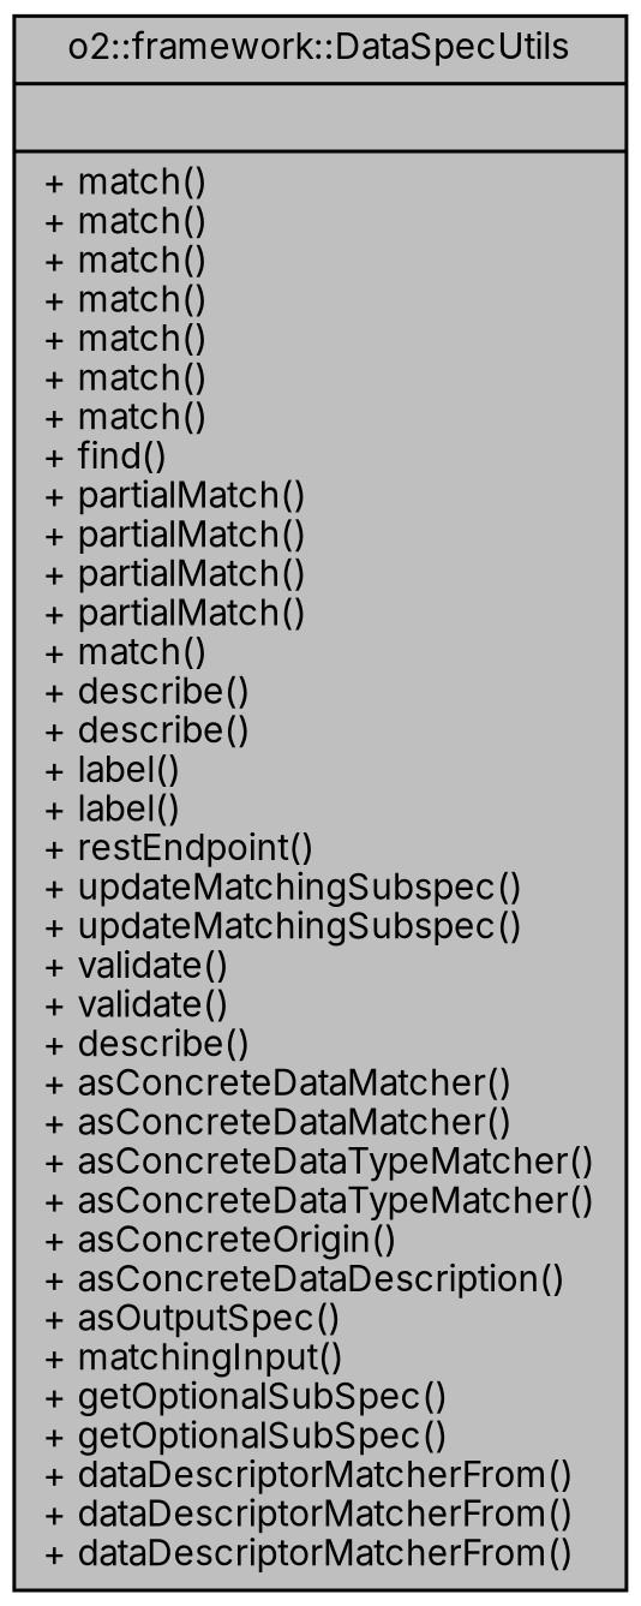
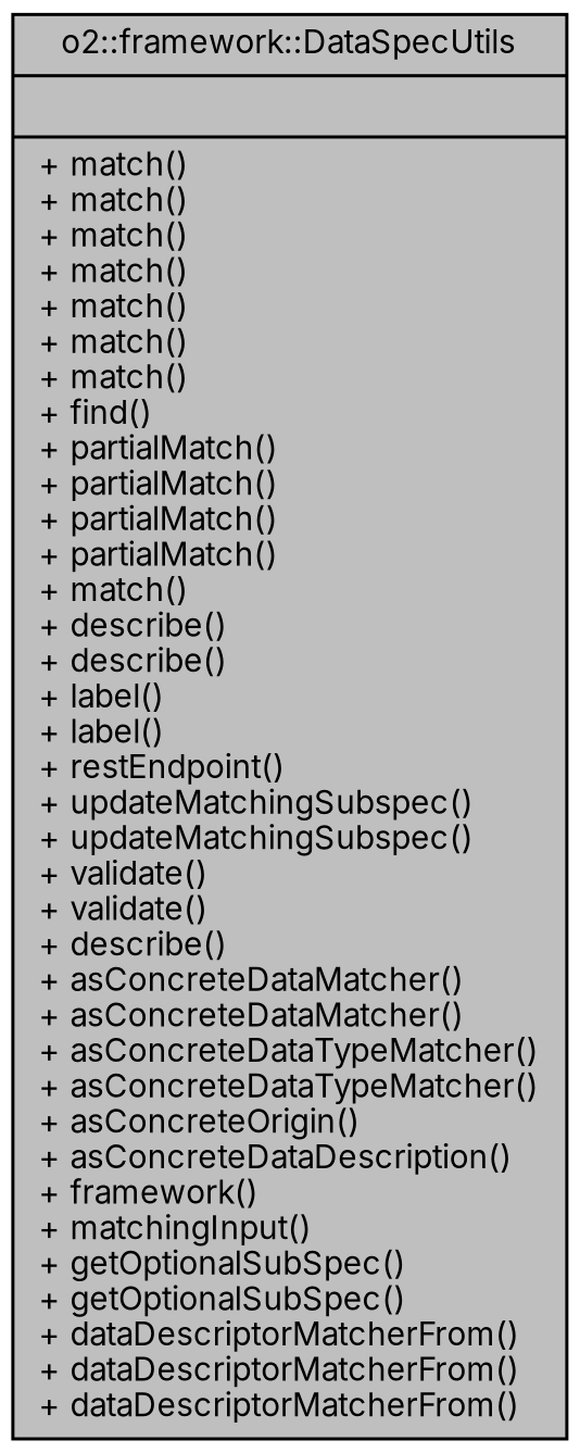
  digraph {
    fontname=Inter
-   n1 [color=black fillcolor=grey75 fontcolor=black fontname=Inter fontsize=10 height=0.2 label="{o2::framework::DataSpecUtils\n||+ match()\l+ match()\l+ match()\l+ match()\l+ match()\l+ match()\l+ match()\l+ find()\l+ partialMatch()\l+ partialMatch()\l+ partialMatch()\l+ partialMatch()\l+ match()\l+ describe()\l+ describe()\l+ label()\l+ label()\l+ restEndpoint()\l+ updateMatchingSubspec()\l+ updateMatchingSubspec()\l+ validate()\l+ validate()\l+ describe()\l+ asConcreteDataMatcher()\l+ asConcreteDataMatcher()\l+ asConcreteDataTypeMatcher()\l+ asConcreteDataTypeMatcher()\l+ asConcreteOrigin()\l+ asConcreteDataDescription()\l+ asOutputSpec()\l+ matchingInput()\l+ getOptionalSubSpec()\l+ getOptionalSubSpec()\l+ dataDescriptorMatcherFrom()\l+ dataDescriptorMatcherFrom()\l+ dataDescriptorMatcherFrom()\l}" shape=record style=filled width=0.4]
+   n1 [color=black fillcolor=grey75 fontcolor=black fontname=Inter fontsize=10 height=0.2 label="{o2::framework::DataSpecUtils\n||+ match()\l+ match()\l+ match()\l+ match()\l+ match()\l+ match()\l+ match()\l+ find()\l+ partialMatch()\l+ partialMatch()\l+ partialMatch()\l+ partialMatch()\l+ match()\l+ describe()\l+ describe()\l+ label()\l+ label()\l+ restEndpoint()\l+ updateMatchingSubspec()\l+ updateMatchingSubspec()\l+ validate()\l+ validate()\l+ describe()\l+ asConcreteDataMatcher()\l+ asConcreteDataMatcher()\l+ asConcreteDataTypeMatcher()\l+ asConcreteDataTypeMatcher()\l+ asConcreteOrigin()\l+ asConcreteDataDescription()\l+ framework()\l+ matchingInput()\l+ getOptionalSubSpec()\l+ getOptionalSubSpec()\l+ dataDescriptorMatcherFrom()\l+ dataDescriptorMatcherFrom()\l+ dataDescriptorMatcherFrom()\l}" shape=record style=filled width=0.4]
  }
